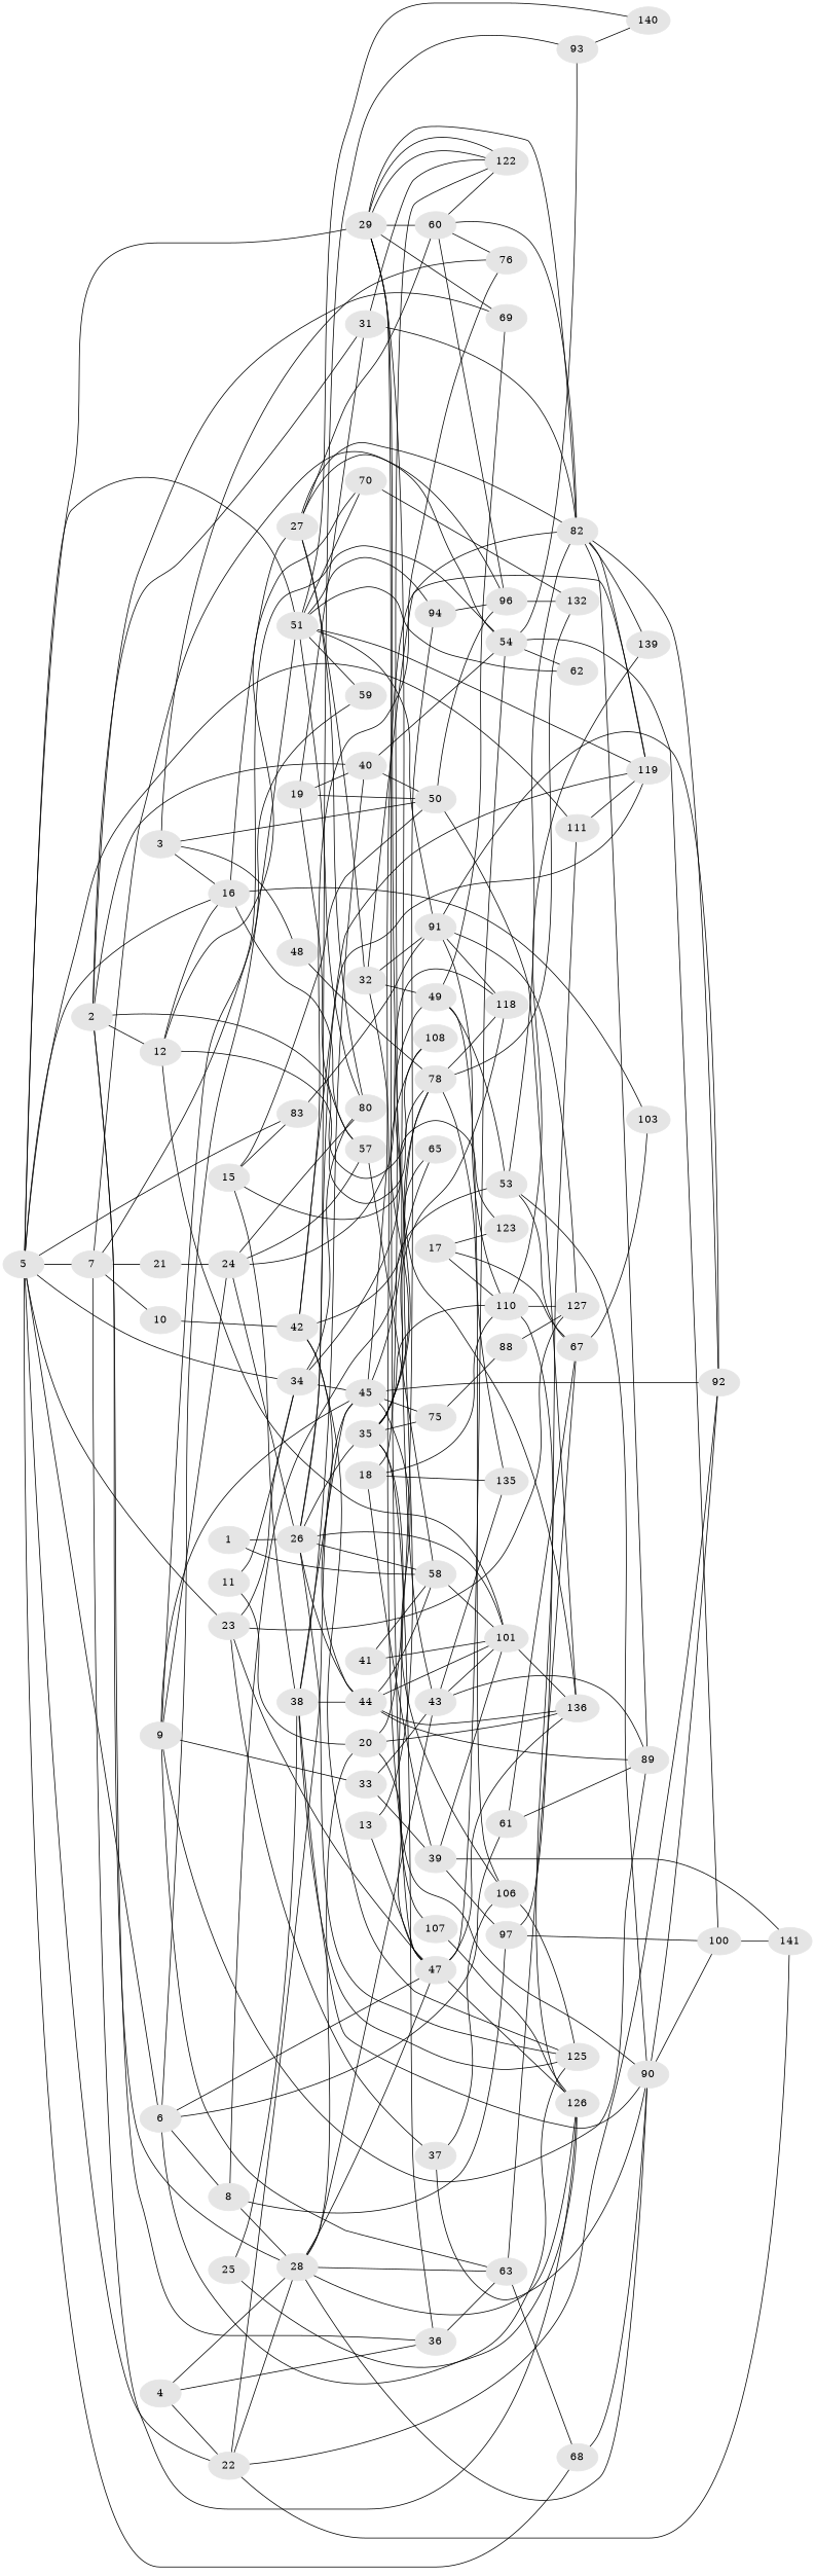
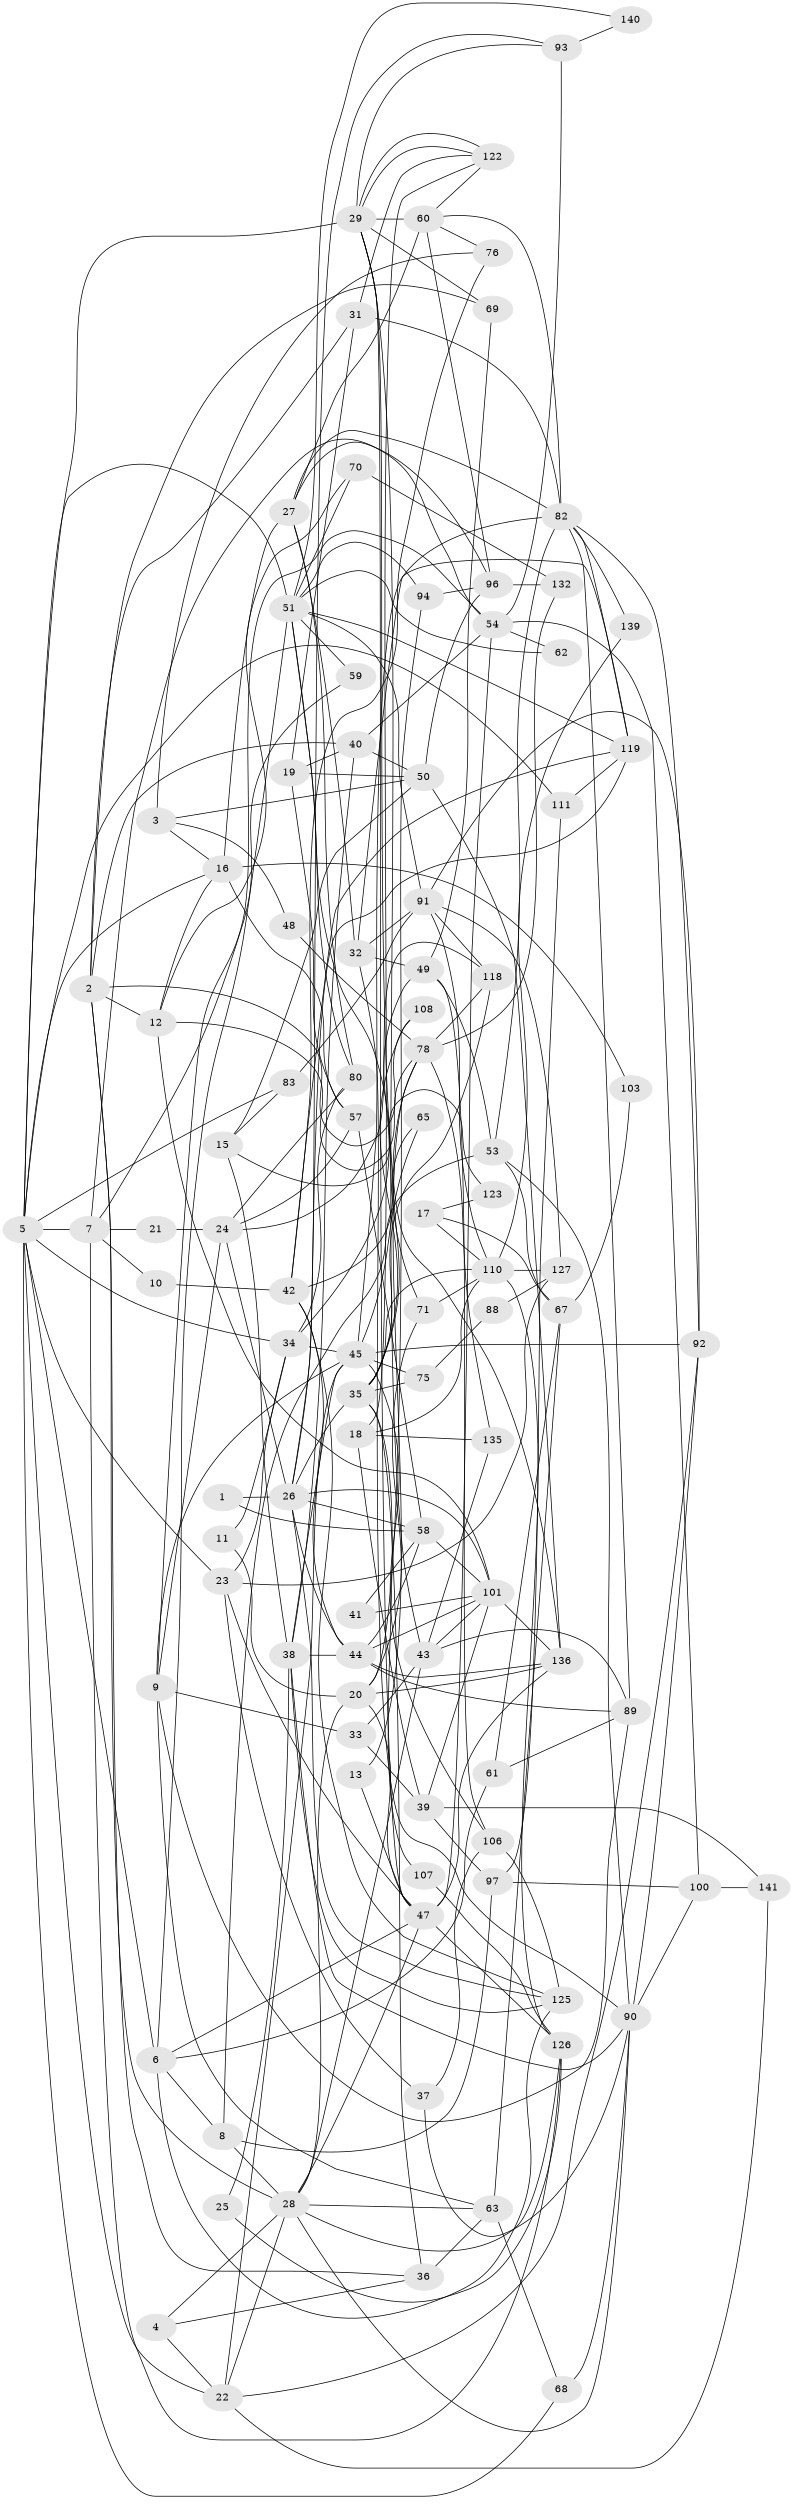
  graph {
    rankdir=LR
    node [color=gray90 style=filled]
    26 [super="+128"]
    58 [super="+138"]
    125
    101 [super="+114"]
    35 [super="+124"]
    44 [super="+52"]
    93
    119 [super="+130"]
    1
    2 [super="+84"]
    12 [super="+14"]
    28 [super="+86"]
    31 [super="+77"]
    36
    40
    69
    108
    16 [super="+98"]
    70
    78 [super="+113"]
    47 [super="+72"]
    126 [super="+134"]
    63
    20 [super="+102"]
    43 [super="+131"]
    90 [super="+109"]
    122
    82 [super="+105"]
    50 [super="+120"]
    54 [super="+73"]
    27 [super="+56"]
    57
    103
    3
    48
    76
    136
    96
    22 [super="+117"]
    45 [super="+46"]
    92 [super="+129"]
    141
    4
    5 [super="+55"]
    6 [super="+74"]
    7 [super="+30"]
    23
    29 [super="+81"]
    34 [super="+79"]
    51 [super="+87"]
    68
    83 [super="+104"]
    111 [super="+137"]
    8
    61
    10
    21
    59
    37
    127
    60 [super="+64"]
    80
    49
+   71
    94
    91 [super="+95"]
    62
    140
    53 [super="+85"]
    97 [super="+115"]
    89
    67 [super="+112"]
    42 [super="+99"]
    24 [super="+116"]
    100
    118
    9
    33
    39 [super="+66"]
    75
    106
    65
    11
    132
    135
    13
    38 [super="+142"]
    15
    123
    32 [super="+121"]
    17
    110 [super="+133"]
    139
    18
    19
    25
    107
    88
    41
    26 -- 58
    26 -- 125
    26 -- 101
    26 -- 35
    26 -- 44
    26 -- 93
    26 -- 119
    58 -- 101
    101 -- 136
    35 -- 36
    35 -- 108
    35 -- 78
    35 -- 118
    35 -- 75
    35 -- 110
    35 -- 107
    44 -- 58
    44 -- 101
    44 -- 136
    44 -- 89
    93 -- 140
    1 -- 26
    1 -- 58
    2 -- 12
    2 -- 28
    2 -- 31
    2 -- 36
    2 -- 40
    2 -- 69
    2 -- 108
    12 -- 101
    12 -- 16
    12 -- 70
    12 -- 78
    28 -- 47
    28 -- 126
    28 -- 63
    28 -- 20
    28 -- 43
    28 -- 90
    31 -- 122
    31 -- 82
    36 -- 63
    40 -- 50
    40 -- 54
    16 -- 27
    16 -- 57
    16 -- 103
    70 -- 132
    78 -- 118
    78 -- 132
    78 -- 135
    47 -- 126
    47 -- 54
    47 -- 136
    63 -- 68
    63 -- 67
    20 -- 47
    20 -- 136
+   20 -- 71
    20 -- 94
    43 -- 101
    43 -- 89
    43 -- 135
    90 -- 92
    90 -- 100
    82 -- 119 [weight=2]
    82 -- 92
    82 -- 89
    82 -- 139
    50 -- 136
    50 -- 96
    54 -- 93
    54 -- 62
    54 -- 100
    27 -- 82
    27 -- 96
    27 -- 60
    27 -- 80
    27 -- 32
    57 -- 58
    3 -- 16
    3 -- 50
    3 -- 48
    3 -- 76
    48 -- 78
    96 -- 132
    22 -- 28
    22 -- 45
    22 -- 92
    22 -- 141
    45 -- 82
    45 -- 92
    45 -- 75
    45 -- 106
    45 -- 65
    4 -- 28
    4 -- 36
    4 -- 22
    5 -- 16
    5 -- 22
    5 -- 6
    5 -- 7
    5 -- 23
    5 -- 29
    5 -- 34
    5 -- 51
    5 -- 68
    5 -- 83
    5 -- 111
    6 -- 125
    6 -- 47
    6 -- 51
    6 -- 8
    6 -- 61
    7 -- 126
    7 -- 54
    7 -- 10
    7 -- 21
    7 -- 59
    23 -- 47
    23 -- 34
    23 -- 37
    23 -- 127
-   29 -- 82
+   29 -- 93
    29 -- 69
    29 -- 47
    29 -- 43
    29 -- 122
    29 -- 122
    29 -- 136
    29 -- 60
    34 -- 45
    34 -- 80
    34 -- 49
    51 -- 119
    51 -- 70
    51 -- 59
    51 -- 80
+   51 -- 71
    51 -- 94
    51 -- 91
    51 -- 62
    51 -- 140
    68 -- 90
    83 -- 91
    111 -- 119
    8 -- 28
    8 -- 53
    8 -- 97
    61 -- 89
    61 -- 67
    10 -- 42
    21 -- 24
    37 -- 90
    37 -- 106
    60 -- 122
    60 -- 82
    60 -- 76
    60 -- 96
    49 -- 69
    49 -- 53
    49 -- 106
+   71 -- 110
    94 -- 96
    91 -- 92
    91 -- 127
    91 -- 118
    91 -- 110
    53 -- 90
    53 -- 82
    53 -- 67
    97 -- 111
    97 -- 100
    67 -- 103
    42 -- 125
    42 -- 44
    42 -- 119
    42 -- 76
    42 -- 65
    24 -- 26
    24 -- 57
    24 -- 80
    24 -- 118
    100 -- 141
    9 -- 63
    9 -- 54
    9 -- 45
    9 -- 89
    9 -- 24
    9 -- 33
    33 -- 43
    33 -- 39
    39 -- 101
    39 -- 141
    39 -- 97
    75 -- 88
    106 -- 125
    11 -- 20
    11 -- 34
    13 -- 78
    13 -- 47
    38 -- 125
    38 -- 44
    38 -- 40
    38 -- 90
    38 -- 45
    15 -- 50
    15 -- 83
    15 -- 38
    15 -- 123
    32 -- 119
    32 -- 90
    32 -- 49
    32 -- 91
    17 -- 67
    17 -- 123
    17 -- 110
    110 -- 126
    110 -- 127
    110 -- 139
    18 -- 122
    18 -- 39
    18 -- 135
    18 -- 110
    19 -- 31
    19 -- 40
    19 -- 50
    19 -- 57
    25 -- 126
    25 -- 38
    107 -- 126
    88 -- 127
    41 -- 58
    41 -- 101
  }
